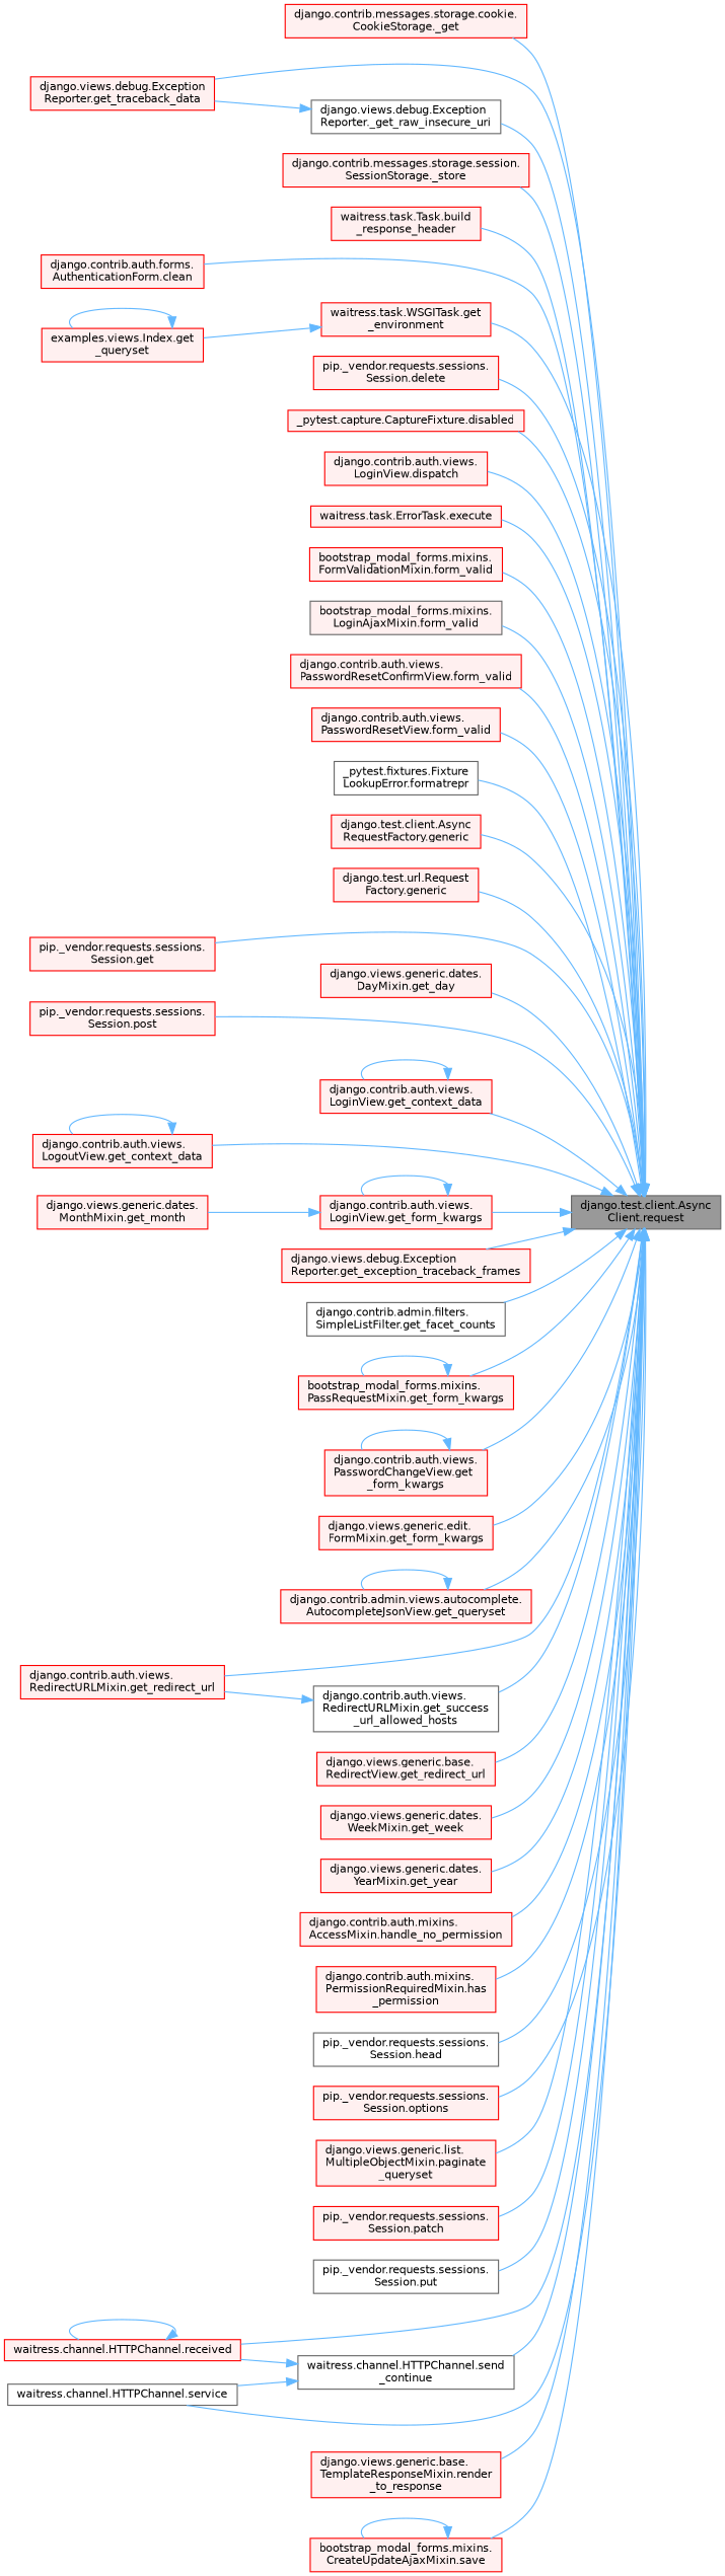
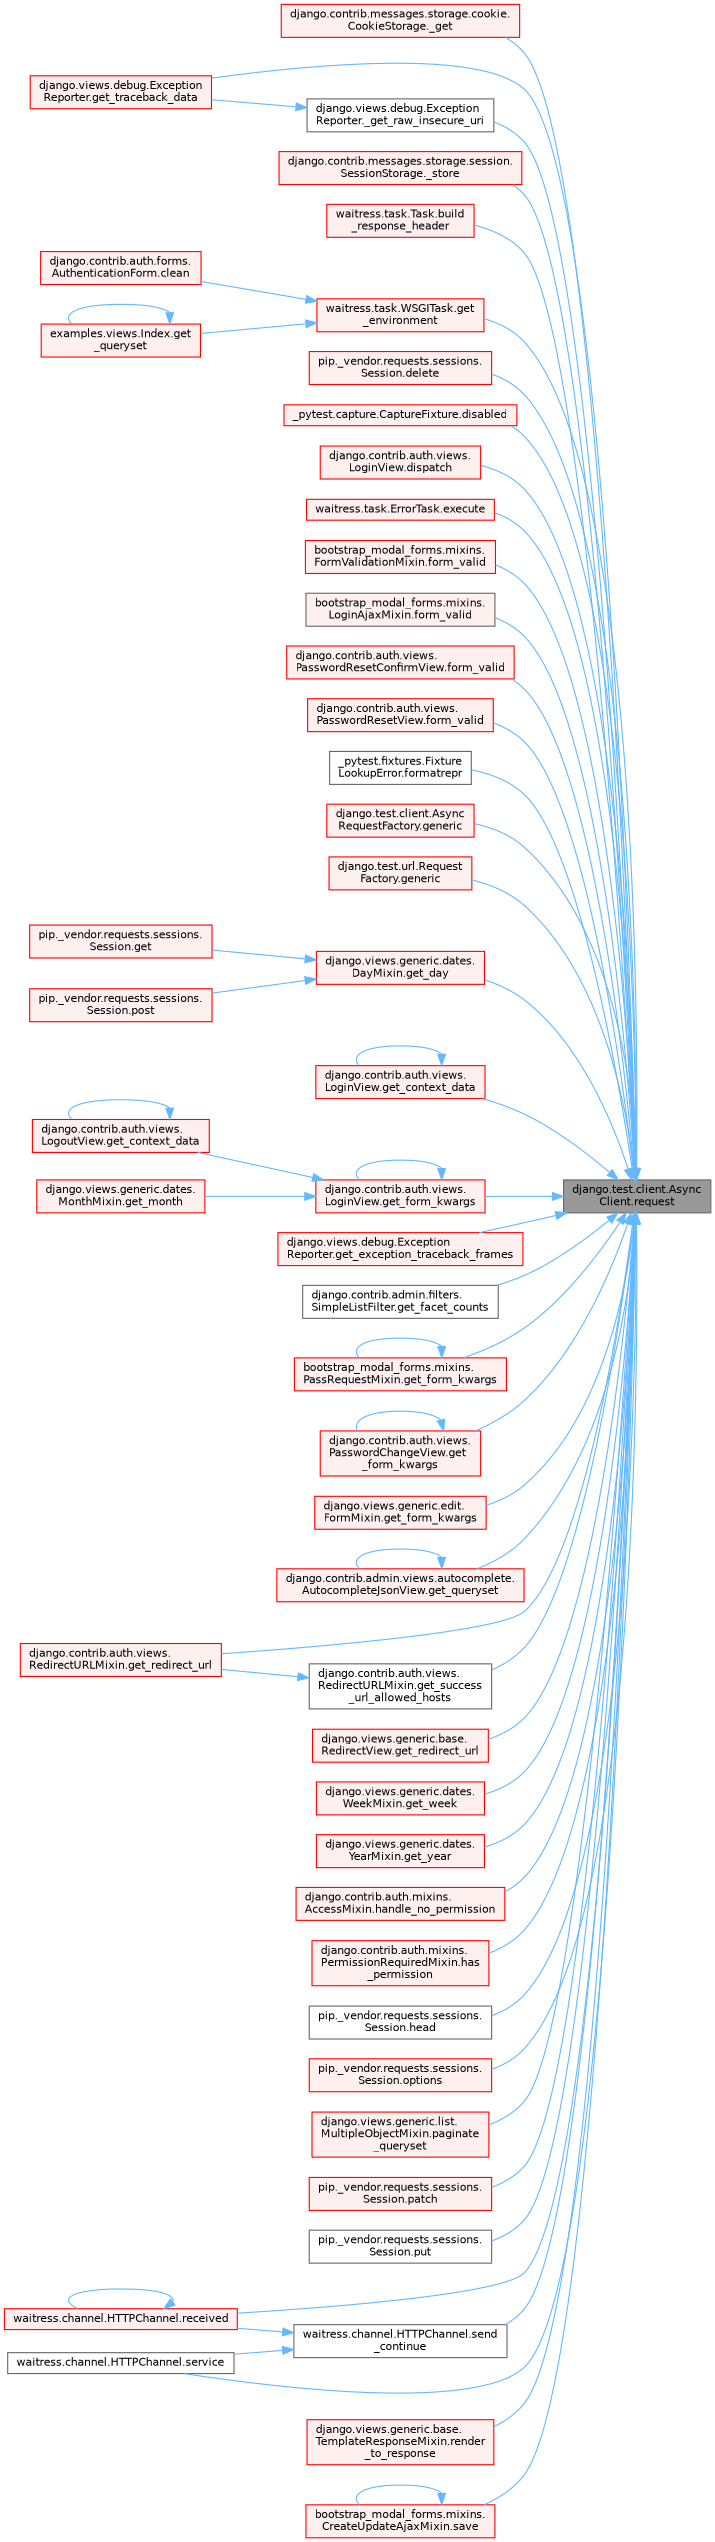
  digraph {
    rankdir=RL
    node [color=red fillcolor="#FFF0F0" fontname=Helvetica fontsize=10 shape=box style=filled]
    edge [color=steelblue1 dir=back fontname=Helvetica fontsize=10 labelfontname=Helvetica labelfontsize=10 style=solid]
    n1 [color=gray40 fillcolor=grey60 fontcolor=black height=0.2 label="django.test.client.Async\lClient.request" width=0.4]
    n2 [height=0.2 label="django.contrib.messages.storage.cookie.\lCookieStorage._get" width=0.4]
    n3 [color=grey40 fillcolor=white height=0.2 label="django.views.debug.Exception\lReporter._get_raw_insecure_uri" width=0.4]
    n4 [height=0.2 label="django.views.debug.Exception\lReporter.get_traceback_data" width=0.4]
    n5 [height=0.2 label="django.contrib.messages.storage.session.\lSessionStorage._store" width=0.4]
    n6 [height=0.2 label="waitress.task.Task.build\l_response_header" width=0.4]
    n7 [height=0.2 label="django.contrib.auth.forms.\lAuthenticationForm.clean" width=0.4]
    n8 [height=0.2 label="pip._vendor.requests.sessions.\lSession.delete" width=0.4]
    n9 [height=0.2 label="_pytest.capture.CaptureFixture.disabled" width=0.4]
    n10 [height=0.2 label="django.contrib.auth.views.\lLoginView.dispatch" width=0.4]
    n11 [height=0.2 label="waitress.task.ErrorTask.execute" width=0.4]
    n12 [height=0.2 label="bootstrap_modal_forms.mixins.\lFormValidationMixin.form_valid" width=0.4]
    n13 [color=grey40 height=0.2 label="bootstrap_modal_forms.mixins.\lLoginAjaxMixin.form_valid" width=0.4]
    n14 [height=0.2 label="django.contrib.auth.views.\lPasswordResetConfirmView.form_valid" width=0.4]
    n15 [height=0.2 label="django.contrib.auth.views.\lPasswordResetView.form_valid" width=0.4]
    n16 [color=grey40 fillcolor=white height=0.2 label="_pytest.fixtures.Fixture\lLookupError.formatrepr" width=0.4]
    n17 [height=0.2 label="django.test.client.Async\lRequestFactory.generic" width=0.4]
    n18 [height=0.2 label="django.test.url.Request\lFactory.generic" width=0.4]
    n19 [height=0.2 label="pip._vendor.requests.sessions.\lSession.get" width=0.4]
    n20 [height=0.2 label="django.contrib.auth.views.\lLoginView.get_context_data" width=0.4]
    n21 [height=0.2 label="django.contrib.auth.views.\lLogoutView.get_context_data" width=0.4]
    n22 [height=0.2 label="django.views.generic.dates.\lDayMixin.get_day" width=0.4]
    n23 [height=0.2 label="waitress.task.WSGITask.get\l_environment" width=0.4]
    n24 [height=0.2 label="django.views.debug.Exception\lReporter.get_exception_traceback_frames" width=0.4]
    n25 [color=grey40 fillcolor=white height=0.2 label="django.contrib.admin.filters.\lSimpleListFilter.get_facet_counts" width=0.4]
    n26 [height=0.2 label="bootstrap_modal_forms.mixins.\lPassRequestMixin.get_form_kwargs" width=0.4]
    n27 [height=0.2 label="django.contrib.auth.views.\lLoginView.get_form_kwargs" width=0.4]
    n28 [height=0.2 label="django.contrib.auth.views.\lPasswordChangeView.get\l_form_kwargs" width=0.4]
    n29 [height=0.2 label="django.views.generic.edit.\lFormMixin.get_form_kwargs" width=0.4]
    n30 [height=0.2 label="django.contrib.admin.views.autocomplete.\lAutocompleteJsonView.get_queryset" width=0.4]
    n31 [height=0.2 label="django.contrib.auth.views.\lRedirectURLMixin.get_redirect_url" width=0.4]
    n32 [height=0.2 label="django.views.generic.base.\lRedirectView.get_redirect_url" width=0.4]
    n33 [color=grey40 fillcolor=white height=0.2 label="django.contrib.auth.views.\lRedirectURLMixin.get_success\l_url_allowed_hosts" width=0.4]
    n34 [height=0.2 label="django.views.generic.dates.\lWeekMixin.get_week" width=0.4]
    n35 [height=0.2 label="django.views.generic.dates.\lYearMixin.get_year" width=0.4]
    n36 [height=0.2 label="django.contrib.auth.mixins.\lAccessMixin.handle_no_permission" width=0.4]
    n37 [height=0.2 label="django.contrib.auth.mixins.\lPermissionRequiredMixin.has\l_permission" width=0.4]
    n38 [color=grey40 fillcolor=white height=0.2 label="pip._vendor.requests.sessions.\lSession.head" width=0.4]
    n39 [height=0.2 label="pip._vendor.requests.sessions.\lSession.options" width=0.4]
    n40 [height=0.2 label="django.views.generic.list.\lMultipleObjectMixin.paginate\l_queryset" width=0.4]
    n41 [height=0.2 label="pip._vendor.requests.sessions.\lSession.patch" width=0.4]
    n42 [height=0.2 label="pip._vendor.requests.sessions.\lSession.post" width=0.4]
    n43 [color=grey40 fillcolor=white height=0.2 label="pip._vendor.requests.sessions.\lSession.put" width=0.4]
    n44 [height=0.2 label="waitress.channel.HTTPChannel.received" width=0.4]
    n45 [height=0.2 label="django.views.generic.base.\lTemplateResponseMixin.render\l_to_response" width=0.4]
    n46 [height=0.2 label="bootstrap_modal_forms.mixins.\lCreateUpdateAjaxMixin.save" width=0.4]
    n47 [color=grey40 fillcolor=white height=0.2 label="waitress.channel.HTTPChannel.send\l_continue" width=0.4]
    n48 [color=grey40 fillcolor=white height=0.2 label="waitress.channel.HTTPChannel.service" width=0.4]
    n49 [height=0.2 label="examples.views.Index.get\l_queryset" width=0.4]
    n50 [height=0.2 label="django.views.generic.dates.\lMonthMixin.get_month" width=0.4]
    n1 -> n2
    n1 -> n3
    n1 -> n4
    n1 -> n5
    n1 -> n6
-   n1 -> n7
+   n23 -> n7
    n1 -> n8
    n1 -> n9
    n1 -> n10
    n1 -> n11
    n1 -> n12
    n1 -> n13
    n1 -> n14
    n1 -> n15
    n1 -> n16
    n1 -> n17
    n1 -> n18
-   n1 -> n19
+   n22 -> n19
    n1 -> n20
-   n1 -> n21
+   n27 -> n21
    n1 -> n22
    n1 -> n23
    n1 -> n24
    n1 -> n25
    n1 -> n26
    n1 -> n27
    n1 -> n28
    n1 -> n29
    n1 -> n30
    n1 -> n31
    n1 -> n32
    n1 -> n33
    n1 -> n34
    n1 -> n35
    n1 -> n36
    n1 -> n37
    n1 -> n38
    n1 -> n39
    n1 -> n40
    n1 -> n41
-   n1 -> n42
+   n22 -> n42
    n1 -> n43
    n1 -> n44
    n1 -> n45
    n1 -> n46
    n1 -> n47
    n1 -> n48
    n3 -> n4
    n20 -> n20
    n21 -> n21
    n23 -> n49
    n26 -> n26
    n27 -> n27
    n27 -> n50
    n28 -> n28
    n30 -> n30
    n33 -> n31
    n44 -> n44
    n46 -> n46
    n47 -> n44
    n47 -> n48
    n49 -> n49
  }
